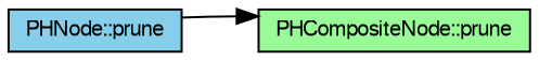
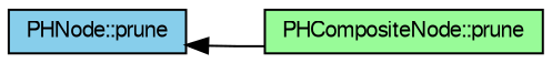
  digraph {
    rankdir=LR
    node [color=black fontname=FreeSans fontsize=10 shape=record style=filled]
    n1 [fillcolor=skyblue fontcolor=black height=0.2 label="PHNode::prune" width=0.4]
    n2 [height=0.2 label="PHCompositeNode::prune" width=0.4 fillcolor=palegreen]
-   n2 -> n1 [color=black dir=back fontname=FreeSans fontsize=10 labelfontname=FreeSans labelfontsize=10 style=solid]
+   n1 -> n2 [color=black dir=back fontname=FreeSans fontsize=10 labelfontname=FreeSans labelfontsize=10 style=solid]
  }
